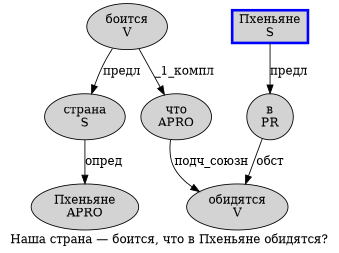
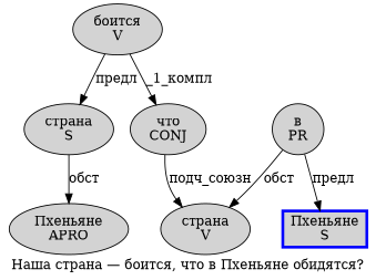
  digraph {
    label="Наша страна — боится, что в Пхеньяне обидятся?"
    node [fillcolor=lightgray penwidth=1 shape=ellipse style=filled]
    n1 [label="Пхеньяне\nAPRO"]
    n2 [label="страна\nS"]
    n3 [label="боится\nV"]
-   n4 [label="что\nAPRO"]
-   n5 [label="обидятся\nV"]
+   n4 [label="что\nCONJ"]
+   n5 [label="страна\nV"]
    n6 [label="в\nPR"]
    n7 [color=blue label="Пхеньяне\nS" penwidth=3 shape=box]
-   n2 -> n1 [label="опред"]
+   n2 -> n1 [label="обст"]
    n3 -> n2 [label="предл"]
    n3 -> n4 [label="_1_компл"]
    n4 -> n5 [label="подч_союзн"]
    n6 -> n5 [label="обст"]
-   n7 -> n6 [label="предл"]
+   n6 -> n7 [label="предл"]
  }
